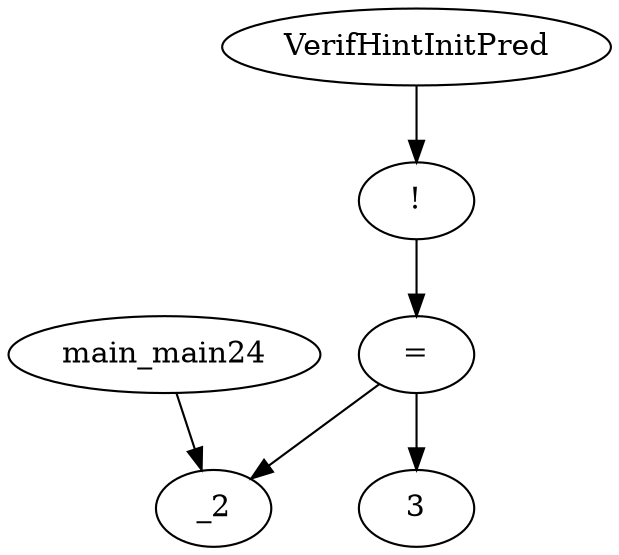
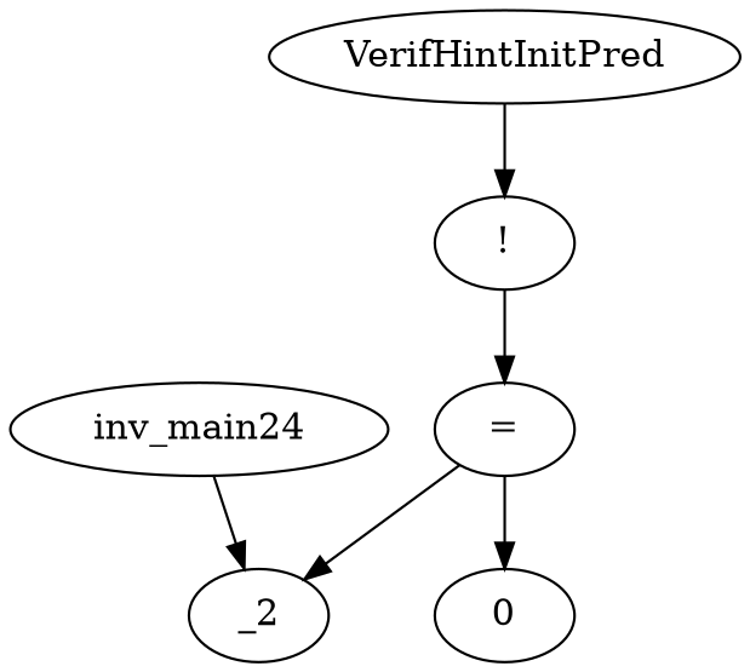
  digraph {
-   n1 [label=main_main24]
+   n1 [label=inv_main24]
    n2 [label=_2]
    n3 [label=VerifHintInitPred]
    n4 [label="!"]
    n5 [label="="]
-   n6 [label=3]
+   n6 [label=0]
    n1 -> n2
    n3 -> n4
    n4 -> n5
    n5 -> n2
    n5 -> n6
  }
